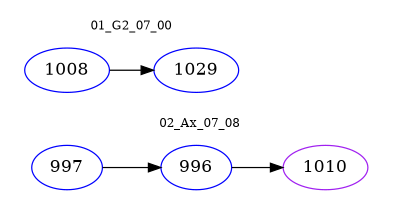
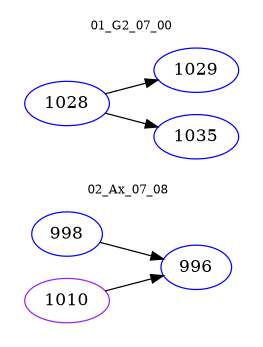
  digraph {
    rankdir=LR
    node [color=blue]
    edge [color=black]
    n1 [label=996]
-   n2 [label=997]
+   n2 [label=998]
    n3 [color=purple label=1010]
-   n4 [label=1008]
+   n4 [label=1028]
+   n5 [label=1035]
    n6 [label=1029]
    subgraph cluster_1 {
      color=white
      fontsize=10
      label="02_Ax_07_08"
      n1
      n2
      n3
    }
    subgraph cluster_2 {
      color=white
      fontsize=10
      label="01_G2_07_00"
      n4
+     n5
      n6
    }
-   n1 -> n3
+   n3 -> n1
    n2 -> n1
+   n4 -> n5
    n4 -> n6
  }
